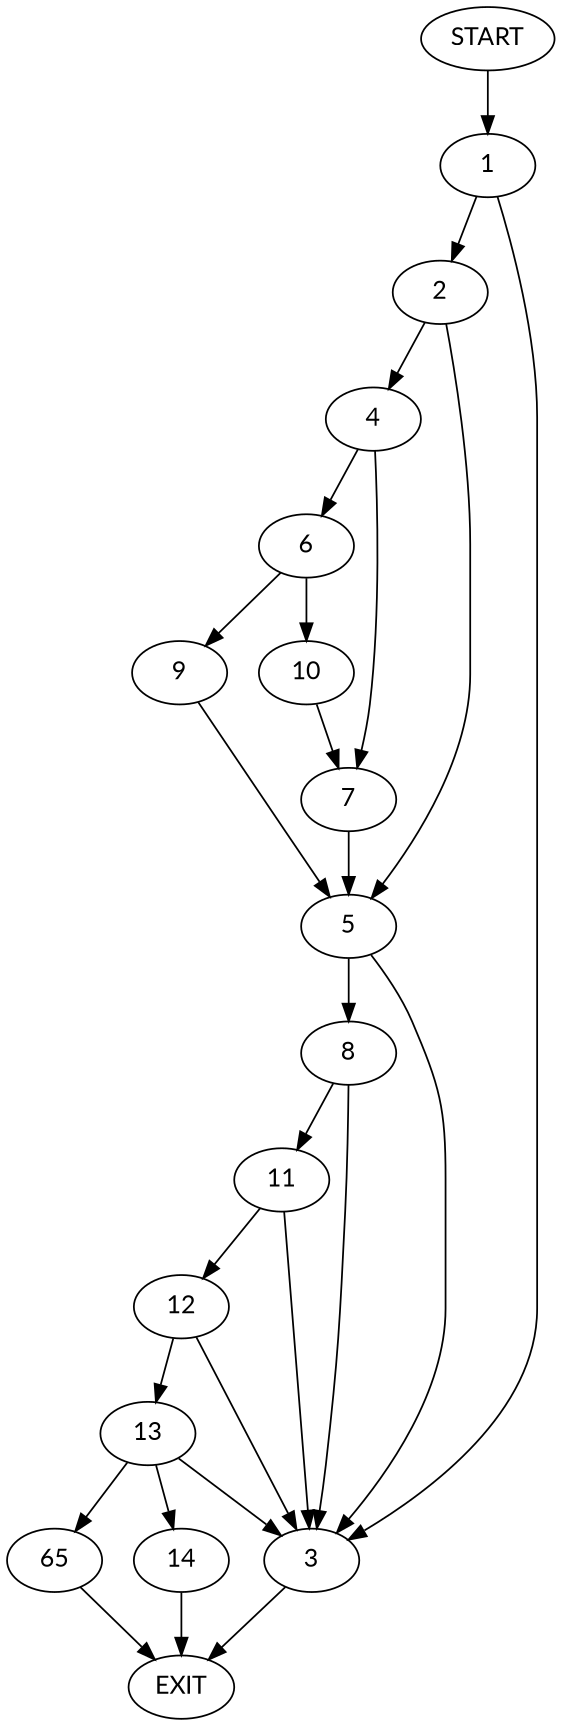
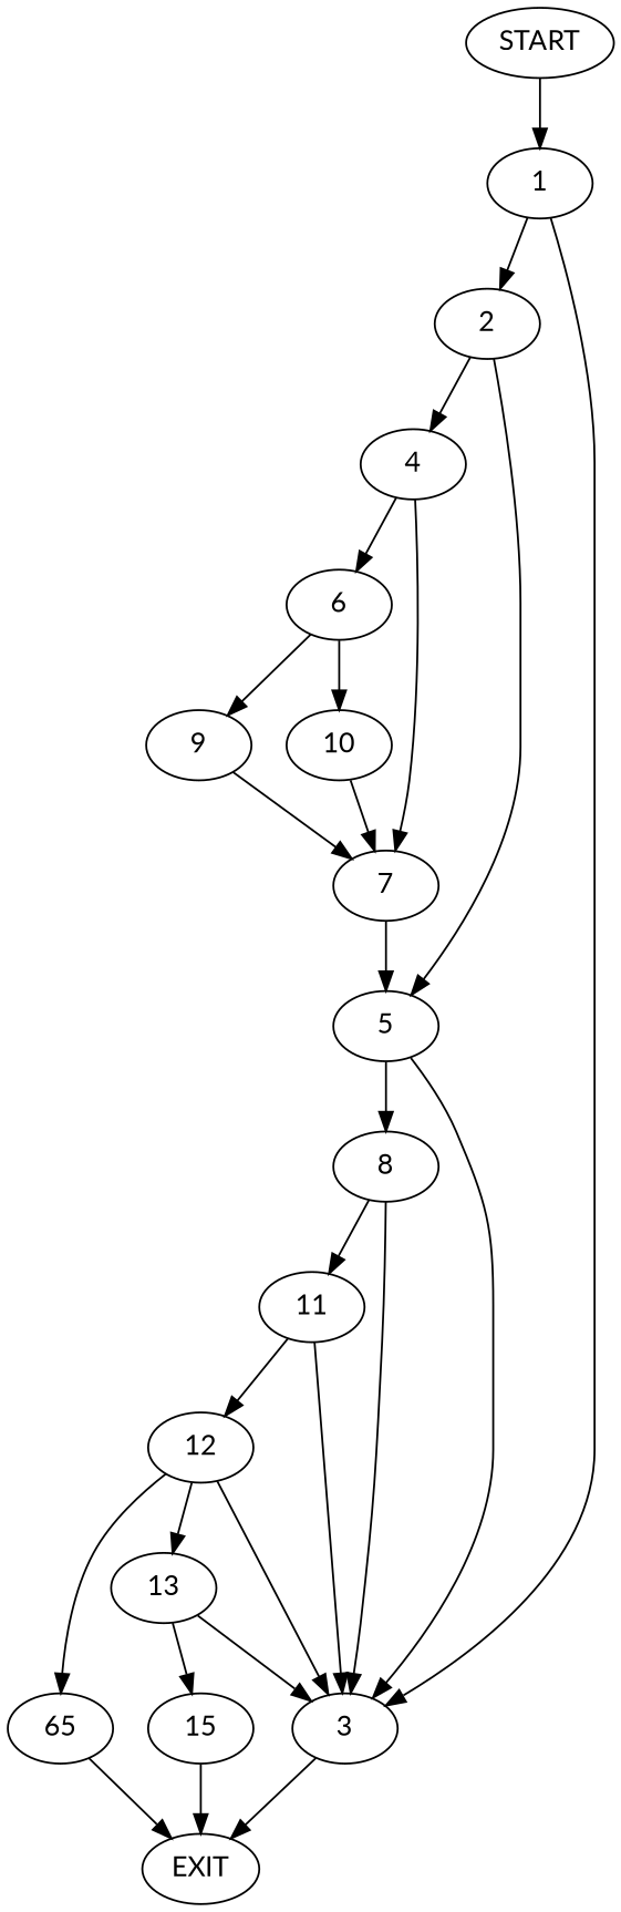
  digraph {
    fontname=Lato
    node [fontname=Lato]
    edge [fontname=Lato]
    n1 [label=START]
    1
    2
    3
    n5 [label=EXIT]
    4
    5
    6
    7
    8
    9
    10
    11
    12
    13
-   14
+   14 [label=15]
    n17 [label=65]
    n1 -> 1
    1 -> 2
    1 -> 3
    2 -> 4
    2 -> 5
    3 -> n5
    4 -> 6
    4 -> 7
    5 -> 3
    5 -> 8
    6 -> 9
    6 -> 10
    7 -> 5
    8 -> 3
    8 -> 11
-   9 -> 5
+   9 -> 7
    10 -> 7
    11 -> 3
    11 -> 12
    12 -> 3
    12 -> 13
    13 -> 3
    13 -> 14
-   13 -> n17
+   12 -> n17
    14 -> n5
    n17 -> n5
  }
